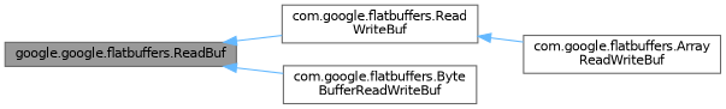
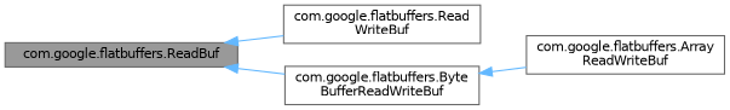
  digraph {
    rankdir=LR
    node [color=gray40 fillcolor=white fontname=Helvetica fontsize=10 shape=box style=filled]
    edge [color=steelblue1 dir=back fontname=Helvetica fontsize=10 labelfontname=Helvetica labelfontsize=10 style=solid]
-   n1 [fillcolor=grey60 fontcolor=black height=0.2 label="google.google.flatbuffers.ReadBuf" width=0.4]
+   n1 [fillcolor=grey60 fontcolor=black height=0.2 label="com.google.flatbuffers.ReadBuf" width=0.4]
    n2 [height=0.2 label="com.google.flatbuffers.Read\lWriteBuf" width=0.4]
    n3 [height=0.2 label="com.google.flatbuffers.Byte\lBufferReadWriteBuf" width=0.4]
    n4 [height=0.2 label="com.google.flatbuffers.Array\lReadWriteBuf" width=0.4]
    n1 -> n2
    n1 -> n3
-   n2 -> n4
+   n3 -> n4
  }
